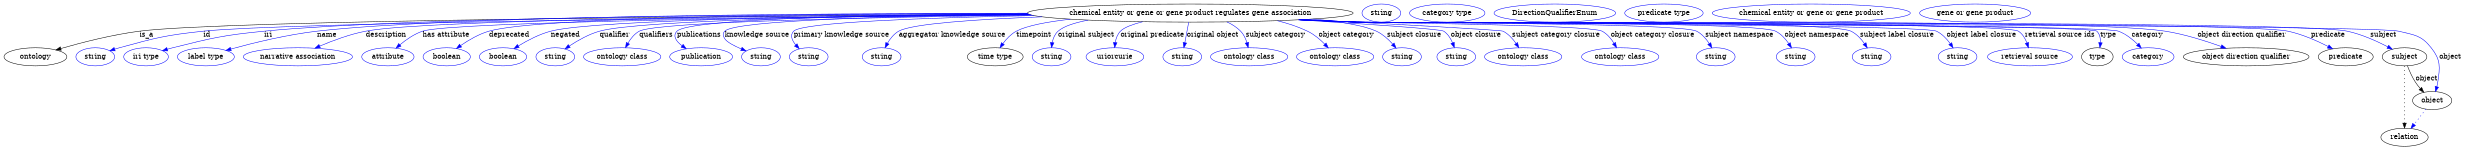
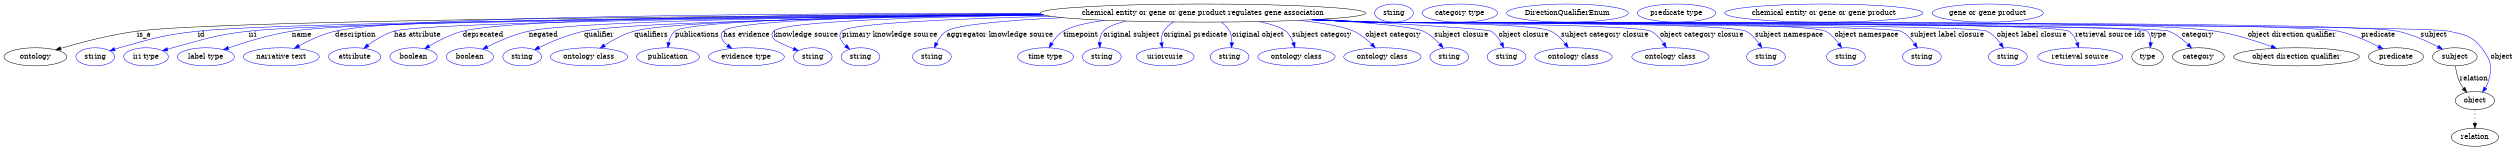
  digraph {
    node [color=blue]
    edge [color=blue style=solid]
    n1 [height=0.5 label="chemical entity or gene or gene product regulates gene association" width=8.9909 color=""]
    n2 [height=0.5 label=ontology width=1.7332 color=""]
    n3 [height=0.5 label=string width=1.0652]
    n4 [height=0.5 label="iri type" width=1.2277]
    n5 [height=0.5 label="label type" width=1.5707]
-   n6 [height=0.5 label="narrative association" width=2.0943]
+   n6 [height=0.5 label="narrative text" width=2.0943]
    n7 [height=0.5 label=attribute width=1.4443]
    n8 [height=0.5 label=boolean width=1.2999]
    n9 [height=0.5 label=boolean width=1.2999]
    n10 [height=0.5 label=string width=1.0652]
    n11 [height=0.5 label="ontology class" width=2.1304]
    n12 [height=0.5 label=publication width=1.7332]
+   n13 [height=0.5 label="evidence type" width=2.0943]
    n14 [height=0.5 label=string width=1.0652]
    n15 [height=0.5 label=string width=1.0652]
    n16 [height=0.5 label=string width=1.0652]
-   n17 [color=black height=0.5 label="time type" width=1.5346]
+   n17 [height=0.5 label="time type" width=1.5346]
    n18 [height=0.5 label=string width=1.0652]
    n19 [height=0.5 label=uriorcurie width=1.5887]
    n20 [height=0.5 label=string width=1.0652]
    n21 [height=0.5 label="ontology class" width=2.1304]
    n22 [height=0.5 label="ontology class" width=2.1304]
    n23 [height=0.5 label=string width=1.0652]
    n24 [height=0.5 label=string width=1.0652]
    n25 [height=0.5 label="ontology class" width=2.1304]
    n26 [height=0.5 label="ontology class" width=2.1304]
    n27 [height=0.5 label=string width=1.0652]
    n28 [height=0.5 label=string width=1.0652]
    n29 [height=0.5 label=string width=1.0652]
    n30 [height=0.5 label=string width=1.0652]
    n31 [height=0.5 label="retrieval source" width=2.347]
    type [height=0.5 width=0.86659 color=""]
-   category [height=0.5 width=1.4263]
+   category [height=0.5 width=1.4263 color=""]
    "object direction qualifier" [height=0.5 width=3.4664 color=""]
    predicate [height=0.5 width=1.5165 color=""]
    subject [height=0.5 width=1.2277 color=""]
    object [height=0.5 width=1.0832 color=""]
    relation [height=0.5 width=1.2999 color=""]
    n39 [height=0.5 label=string width=1.0652]
    n40 [height=0.5 label="category type" width=2.0762]
    n41 [height=0.5 label=DirectionQualifierEnum width=3.358]
    n42 [height=0.5 label="predicate type" width=2.1665]
    n43 [height=0.5 label="chemical entity or gene or gene product" width=5.4703]
    n44 [height=0.5 label="gene or gene product" width=3.0692]
    n1 -> n2 [label=is_a color="" style=""]
    n1 -> n3 [label=id]
    n1 -> n4 [label=iri]
    n1 -> n5 [label=name]
    n1 -> n6 [label=description]
    n1 -> n7 [label="has attribute"]
    n1 -> n8 [label=deprecated]
    n1 -> n9 [label=negated]
    n1 -> n10 [label=qualifier]
    n1 -> n11 [label=qualifiers]
    n1 -> n12 [label=publications]
+   n1 -> n13 [label="has evidence"]
    n1 -> n14 [label="knowledge source"]
    n1 -> n15 [label="primary knowledge source"]
    n1 -> n16 [label="aggregator knowledge source"]
    n1 -> n17 [label=timepoint]
    n1 -> n18 [label="original subject"]
    n1 -> n19 [label="original predicate"]
    n1 -> n20 [label="original object"]
    n1 -> n21 [label="subject category"]
    n1 -> n22 [label="object category"]
    n1 -> n23 [label="subject closure"]
    n1 -> n24 [label="object closure"]
    n1 -> n25 [label="subject category closure"]
    n1 -> n26 [label="object category closure"]
    n1 -> n27 [label="subject namespace"]
    n1 -> n28 [label="object namespace"]
    n1 -> n29 [label="subject label closure"]
    n1 -> n30 [label="object label closure"]
    n1 -> n31 [label="retrieval source ids"]
    n1 -> type [label=type]
    n1 -> category [label=category]
    n1 -> "object direction qualifier" [label="object direction qualifier"]
    n1 -> predicate [label=predicate]
    n1 -> subject [label=subject]
    n1 -> object [label=object]
-   subject -> object [label=object color="" style=""]
-   subject -> relation [style=dotted color=""]
-   object -> relation [style=dotted]
+   subject -> object [label=relation color="" style=""]
+   object -> relation [style=dotted color=""]
  }
